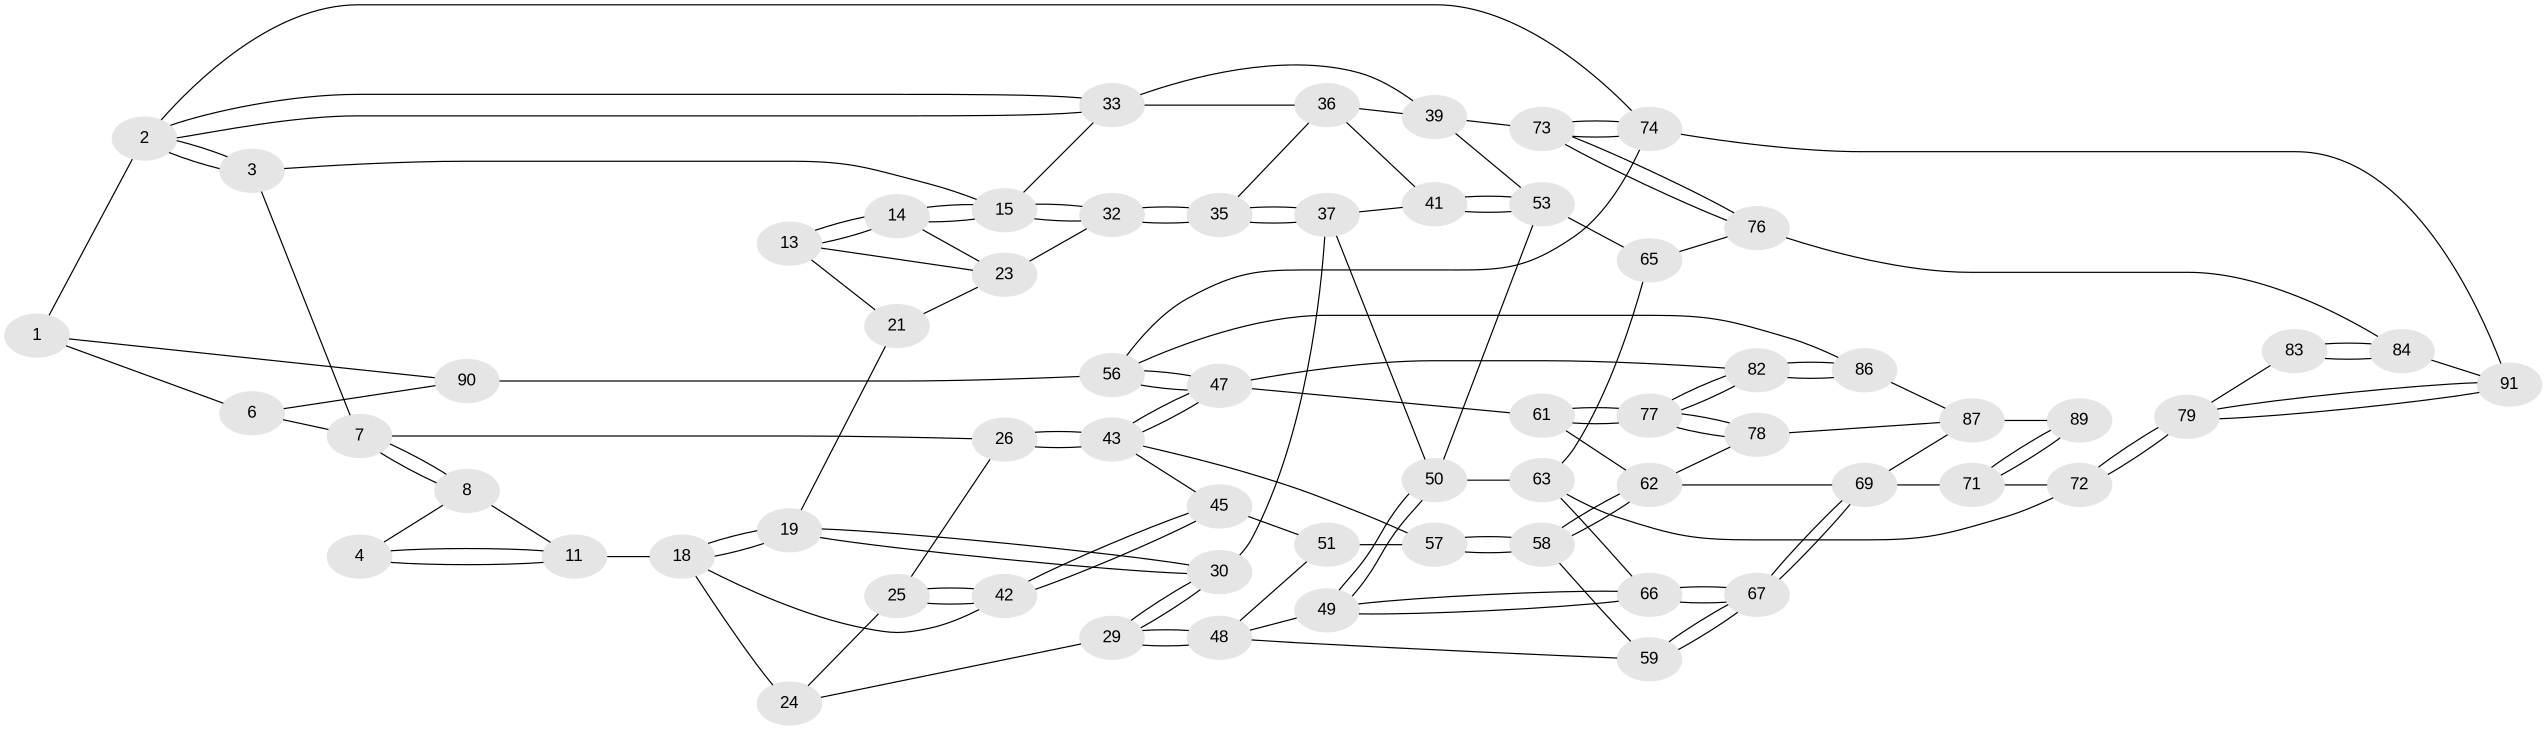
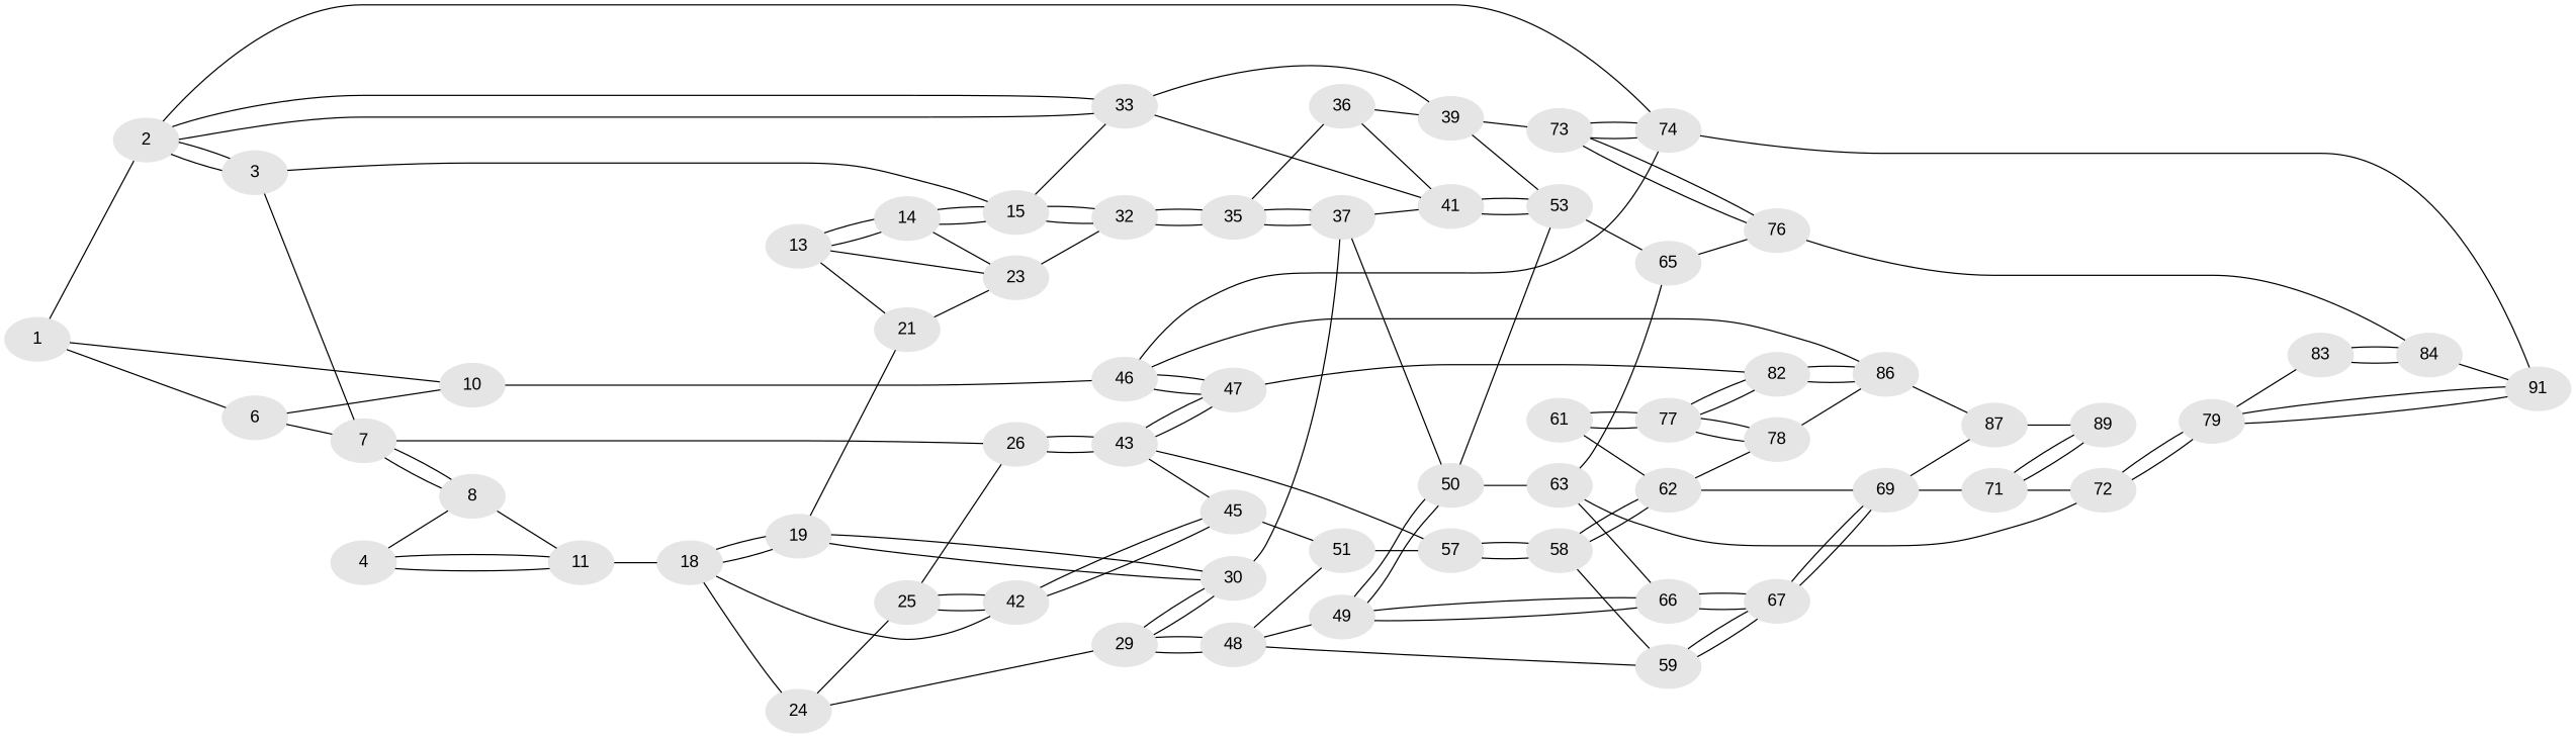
  graph {
    fontname="Liberation Sans"
    rankdir=LR
    node [color=gray90 fontname="Liberation Sans" style=filled]
    edge [fontname="Liberation Sans"]
    1
    2
    6 [super="+9"]
-   10 [label=90]
+   10
    3
    33 [super="+34"]
    74
    7 [super="+27"]
-   46 [super="+85" label=56]
+   46 [super="+85"]
    15 [super="+16"]
    36 [super="+38"]
    39 [super="+55"]
    91 [super="+92"]
    4 [super="+5"]
    8
    11 [super="+17"]
    32
    18
    26
    43 [super="+44"]
    47 [super="+60"]
    86 [super="+90"]
    19 [super="+20"]
    24 [super="+28"]
    42
    13 [super="+22"]
    14
    21
    23 [super="+31"]
    30
    35
    25
    29
    37 [super="+40"]
    48 [super="+52"]
    45
    57
    51
    49
    59
    41
    50 [super="+56"]
    53 [super="+54"]
    73
    63 [super="+64"]
    65 [super="+75"]
    76
    61
    82
    58
    87 [super="+88"]
    62 [super="+68"]
    77
    66
    67
    72
    69 [super="+70"]
    78
    71
    79 [super="+80"]
    84
    89 [super="+93"]
    83
    1 -- 2
    1 -- 6
    1 -- 10
    2 -- 3
    2 -- 3
    2 -- 33
    2 -- 33
    2 -- 74
    6 -- 10
    6 -- 7 [weight=2]
    10 -- 46 [weight=2]
    3 -- 7
    3 -- 15
-   33 -- 36
+   33 -- 41
    33 -- 39
    74 -- 91
    7 -- 8
    7 -- 8
    7 -- 26
    46 -- 74
    46 -- 47
    46 -- 47
    46 -- 86
    15 -- 33
    15 -- 32
    15 -- 32
    36 -- 39
    36 -- 41
    39 -- 53
    39 -- 73
    4 -- 8
    4 -- 11
    4 -- 11
    8 -- 11
    11 -- 18
    32 -- 35
    32 -- 35
    18 -- 19
    18 -- 19
    18 -- 24
    18 -- 42
    26 -- 43
    26 -- 43
    43 -- 47
    43 -- 47
    43 -- 45
    43 -- 57
-   47 -- 61
    47 -- 82
    86 -- 87
    19 -- 21
    19 -- 30
    19 -- 30
    24 -- 25
    24 -- 29
    42 -- 45
    42 -- 45
    13 -- 14
    13 -- 14
    13 -- 21
    13 -- 23
    14 -- 15
    14 -- 15
    14 -- 23
    21 -- 23
    23 -- 32
    30 -- 37
    35 -- 36
    35 -- 37
    35 -- 37
    25 -- 26
    25 -- 42
    25 -- 42
    29 -- 30
    29 -- 30
    29 -- 48
    29 -- 48
    37 -- 41
    37 -- 50
    48 -- 51
    48 -- 49
    48 -- 59
    45 -- 51
    57 -- 58
    57 -- 58
    51 -- 57
    49 -- 50
    49 -- 50
    49 -- 66
    49 -- 66
    59 -- 67
    59 -- 67
    41 -- 53
    41 -- 53
    50 -- 53
    50 -- 63
    53 -- 65
    73 -- 74
    73 -- 74
    73 -- 76
    73 -- 76
    63 -- 65
    63 -- 66
    63 -- 72
    65 -- 76
    76 -- 84
    61 -- 62
    61 -- 77
    61 -- 77
    82 -- 86
    82 -- 86
    58 -- 59
    58 -- 62
    58 -- 62
    87 -- 89
    62 -- 69
    62 -- 78
    77 -- 82
    77 -- 82
    77 -- 78
    77 -- 78
    66 -- 67
    66 -- 67
    67 -- 69
    67 -- 69
    72 -- 79
    72 -- 79
    69 -- 87
    69 -- 71
-   78 -- 87
+   78 -- 86
    71 -- 72
    71 -- 89
    71 -- 89
    79 -- 91
    79 -- 91
    79 -- 83
    84 -- 91
    83 -- 84
    83 -- 84
  }
